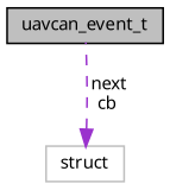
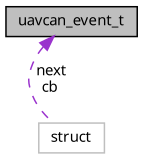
  digraph {
    fontname="Noto Sans"
    node [fontname="Noto Sans" fontsize=10 shape=record style=filled]
    n1 [color=black fillcolor=grey75 fontcolor=black height=0.2 label=uavcan_event_t width=0.4]
    n2 [color=grey75 fillcolor=white height=0.2 label=struct width=0.4]
-   n2 -> n1 [color=darkorchid3 dir=back fontname="Noto Sans" fontsize=10 label=" next\ncb" labelfontname=FreeSans labelfontsize=10 style=dashed]
+   n1 -> n2 [color=darkorchid3 dir=back fontname="Noto Sans" fontsize=10 label=" next\ncb" labelfontname=FreeSans labelfontsize=10 style=dashed]
  }
